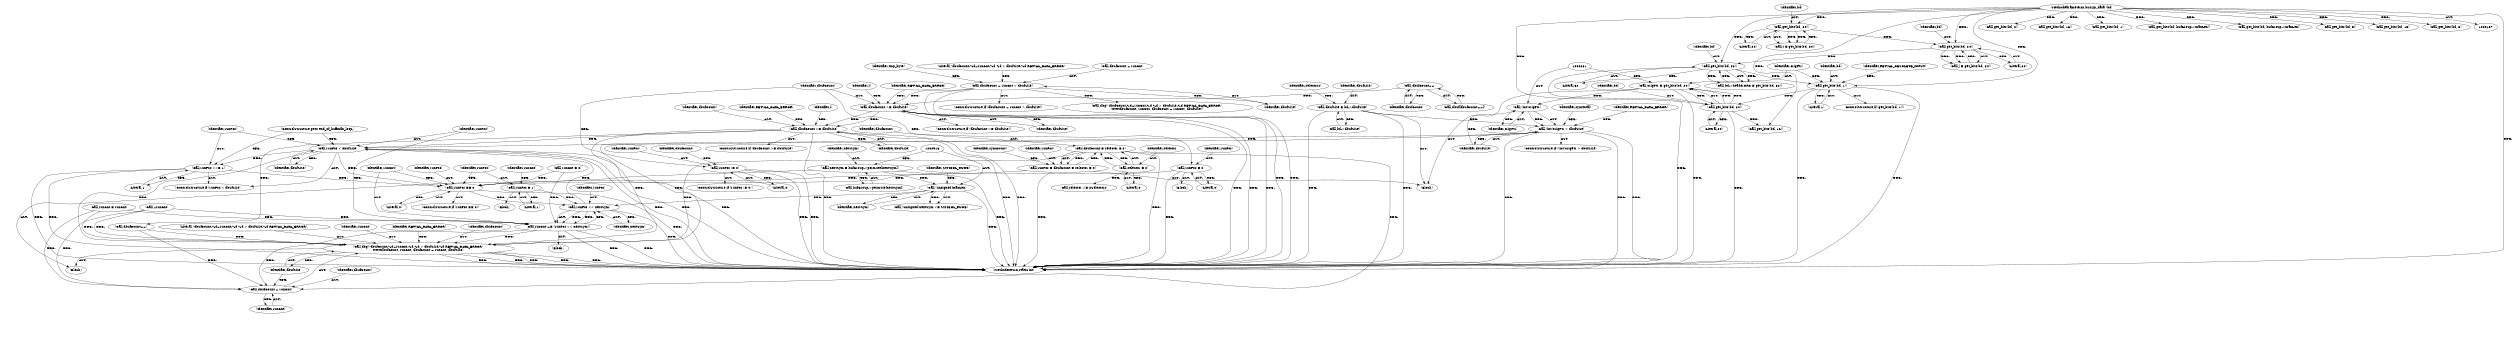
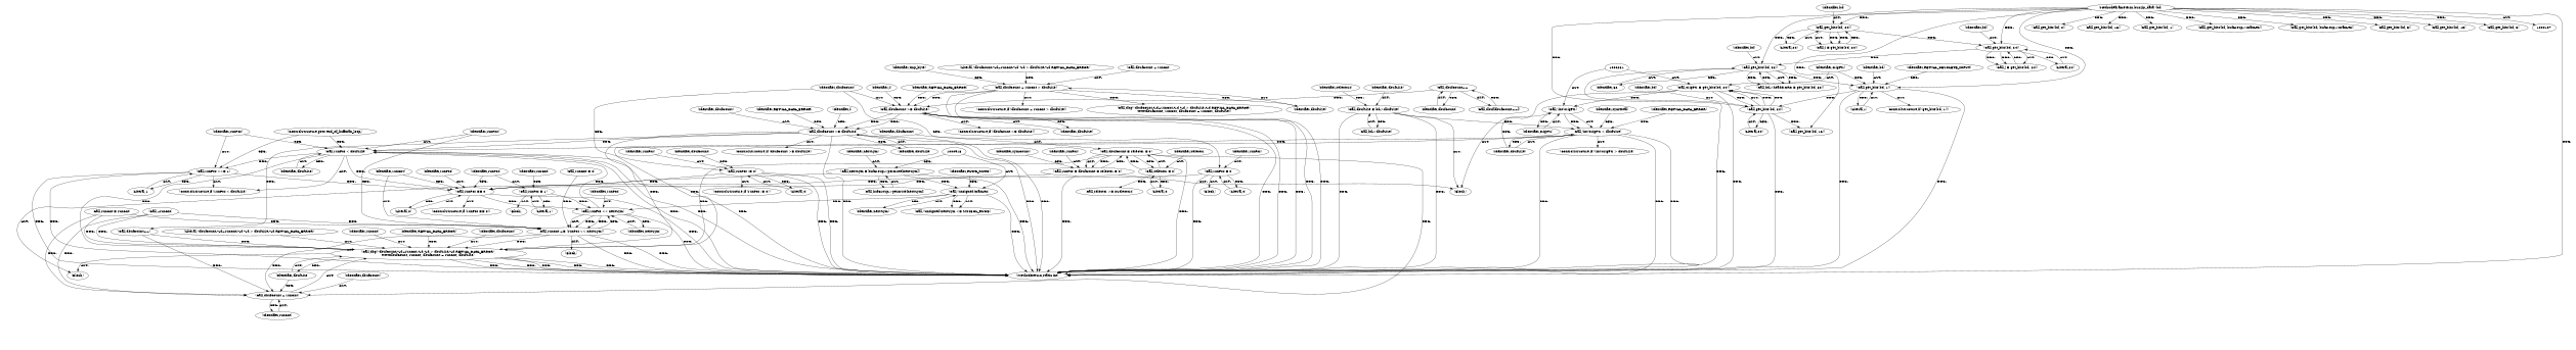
  digraph {
    n1 [label="(Call,runPos < dbufSize)"]
    n2 [label="(Call,runPos == 0)"]
    n3 [label="(Call,runPos <<= 1)"]
    n4 [label="(Call,dbg(\"dbufCount:%d+runCnt:%d %d > dbufSize:%d RETVAL_DATA_ERROR\",\n\t\t\t\t\t\tdbufCount, runCnt, dbufCount + runCnt, dbufSize))"]
    n5 [label="(Identifier,dbufSize)"]
    n6 [label="(MethodReturn,static int)"]
    n7 [label="(ControlStructure,if (runPos < dbufSize))"]
    n8 [label="(Call,runPos << nextSym)"]
    n9 [label="(Literal,0)"]
    n10 [label="(ControlStructure,if (runPos == 0))"]
    n11 [label="(Literal,1)"]
    n12 [label="(Block,)"]
    n13 [label="(Identifier,dbufSize)"]
    n14 [label="(Call,runCnt += (runPos << nextSym))"]
    n15 [label="(Identifier,nextSym)"]
    n16 [label="(Call,dbufCount + runCnt)"]
    n17 [label="(Block,)"]
    n18 [label="(Call,runPos = 1)"]
    n19 [label="(Literal,1)"]
    n20 [label="(Block,)"]
    n21 [label="(Call,dbufCount >= dbufSize)"]
    n22 [label="(ControlStructure,if (dbufCount >= dbufSize))"]
    n23 [label="(Identifier,dbufSize)"]
    n24 [label="(Call,dbufCount++)"]
    n25 [label="(Call,dbufCount >= dbufSize)"]
    n26 [label="(ControlStructure,if (dbufCount >= dbufSize))"]
    n27 [label="(Identifier,dbufSize)"]
    n28 [label="(Call,dbufCount++)"]
    n29 [label="(Call,dbuf[dbufCount++])"]
    n30 [label="(Identifier,dbufCount)"]
    n31 [label="(Call,dbufCount + runCnt > dbufSize)"]
    n32 [label="(ControlStructure,if (dbufCount + runCnt > dbufSize))"]
    n33 [label="(Call,dbg(\"dbufCount:%d+runCnt:%d %d > dbufSize:%d RETVAL_DATA_ERROR\",\n\t\t\t\t\t\tdbufCount, runCnt, dbufCount + runCnt, dbufSize))"]
    n34 [label="(Identifier,dbufSize)"]
    n35 [label="(Call,(int)origPtr > dbufSize)"]
    n36 [label="(ControlStructure,if ((int)origPtr > dbufSize))"]
    n37 [label="(Identifier,dbufSize)"]
    n38 [label="(Call,(int)origPtr)"]
    n39 [label="(Identifier,origPtr)"]
    n40 [label="(Call,origPtr = get_bits(bd, 24))"]
    n41 [label="(Call,get_bits(bd, 24))"]
    n42 [label="(Block,)"]
    n43 [label="(Literal,24)"]
    n44 [label="(Call,get_bits(bd, 16))"]
    n45 [label="(Call,get_bits(bd, 1))"]
    n46 [label="(ControlStructure,if (get_bits(bd, 1)))"]
    n47 [label="(Literal,1)"]
    n48 [label="(Call,get_bits(bd, 32))"]
    n49 [label="(Call,bd->headerCRC = get_bits(bd, 32))"]
-   n50 [label="(Literal,32)"]
+   n50 [label="(Identifier,32)"]
    n51 [label="(Call,get_bits(bd, 24))"]
    n52 [label="(Literal,24)"]
    n53 [label="(Call,j = get_bits(bd, 24))"]
    n54 [label="(Call,get_bits(bd, 24))"]
    n55 [label="(Call,i = get_bits(bd, 24))"]
    n56 [label="(Literal,24)"]
    n57 [label="(MethodParameterIn,bunzip_data *bd)"]
    n58 [label="(Call,get_bits(bd, 2))"]
    n59 [label="(Call,get_bits(bd, 16))"]
    n60 [label="(Call,get_bits(bd, 1))"]
    n61 [label="(Call,get_bits(bd, hufGroup->maxLen))"]
    n62 [label="(Call,get_bits(bd, hufGroup->maxLen))"]
    n63 [label="(Call,get_bits(bd, 5))"]
    n64 [label="(Call,get_bits(bd, 15))"]
    n65 [label="(Call,get_bits(bd, 3))"]
    1000157
    n67 [label="(Call,dbufSize = bd->dbufSize)"]
    n68 [label="(Call,bd->dbufSize)"]
    n69 [label="(Call,runPos = 0)"]
    n70 [label="(Literal,0)"]
    n71 [label="(Block,)"]
    n72 [label="(Call,runPos = dbufCount = selector = 0)"]
    n73 [label="(Call,dbufCount = selector = 0)"]
    n74 [label="(Call,selector = 0)"]
    n75 [label="(Call,selector >= nSelectors)"]
    n76 [label="(Literal,0)"]
    n77 [label="(Identifier,runCnt)"]
    n78 [label="(Call,runPos != 0)"]
    n79 [label="(ControlStructure,if (runPos != 0))"]
    n80 [label="(Literal,0)"]
    n81 [label="(Call,(unsigned)maxLen)"]
    n82 [label="(Call,(unsigned)nextSym <= SYMBOL_RUNB)"]
    n83 [label="(Identifier,nextSym)"]
    n84 [label="(Call,nextSym = hufGroup->permute[nextSym])"]
    n85 [label="(Call,hufGroup->permute[nextSym])"]
    n86 [label="(Identifier,bd)"]
    n87 [label="(Identifier,runPos)"]
    n88 [label="(Identifier,dbufCount)"]
    n89 [label="(Call,runCnt = 0)"]
    n90 [label="(Identifier,bd)"]
    n91 [label="(Identifier,dbufCount)"]
    n92 [label="(Identifier,symCount)"]
    n93 [label="(Identifier,runCnt)"]
    n94 [label="(Identifier,bd)"]
    n95 [label="(Call,runCnt = runCnt)"]
    n96 [label="(Identifier,dbufCount)"]
-   n97 [label="(Identifier,SYMBOL_RUNB)"]
+   n97 [label="(Identifier,RUNB_RUNB)"]
    n98 [label="(Identifier,i)"]
    n99 [label="(Identifier,runPos)"]
    n100 [label="(Identifier,runCnt)"]
    n101 [label="(Identifier,nextSym)"]
    n102 [label="(Identifier,selectors)"]
    n103 [label="(Identifier,runPos)"]
    n104 [label="(Identifier,runPos)"]
    n105 [label="(Identifier,bd)"]
    n106 [label="(Identifier,runPos)"]
    n107 [label="(Identifier,runPos)"]
    n108 [label="(Call,--runCnt)"]
    n109 [label="(Literal,\"dbufCount:%d+runCnt:%d %d > dbufSize:%d RETVAL_DATA_ERROR\")"]
    n110 [label="(Identifier,tmp_byte)"]
    n111 [label="(Identifier,dbufCount)"]
    n112 [label="(Identifier,runPos)"]
    n113 [label="(Identifier,runCnt)"]
    n114 [label="(Literal,\"dbufCount:%d+runCnt:%d %d > dbufSize:%d RETVAL_DATA_ERROR\")"]
    n115 [label="(Identifier,origPtr)"]
    n116 [label="(Identifier,RETVAL_DATA_ERROR)"]
    n117 [label="(Identifier,RETVAL_DATA_ERROR)"]
    n118 [label="(Identifier,RETVAL_OBSOLETE_INPUT)"]
    n119 [label="(Identifier,bd)"]
    n120 [label="(Identifier,selector)"]
    n121 [label="(ControlStructure,goto end_of_huffman_loop;)"]
    n122 [label="(Identifier,symTotal)"]
    n123 [label="(Identifier,runPos)"]
    n124 [label="(Call,dbufCount + runCnt)"]
    n125 [label="(Identifier,RETVAL_DATA_ERROR)"]
    n126 [label="(Identifier,i)"]
    n127 [label="(Identifier,dbufCount)"]
    n128 [label="(Identifier,dbufSize)"]
    n129 [label="(Identifier,dbufCount)"]
    n130 [label="(Identifier,RETVAL_DATA_ERROR)"]
    1000261
    1000918
    n1 -> n2 [label="DDG: "]
    n1 -> n3 [label="DDG: "]
    n1 -> n4 [label="DDG: "]
    n1 -> n5 [label="CFG: "]
    n1 -> n6 [label="DDG: "]
    n1 -> n6 [label="DDG: "]
    n1 -> n6 [label="DDG: "]
    n1 -> n7 [label="AST: "]
    n2 -> n6 [label="DDG: "]
    n2 -> n8 [label="DDG: "]
    n2 -> n9 [label="CFG: "]
    n2 -> n10 [label="AST: "]
    n3 -> n2 [label="DDG: "]
    n3 -> n6 [label="DDG: "]
    n3 -> n6 [label="DDG: "]
    n3 -> n7 [label="AST: "]
    n3 -> n11 [label="CFG: "]
    n4 -> n6 [label="DDG: "]
    n4 -> n6 [label="DDG: "]
    n4 -> n6 [label="DDG: "]
    n4 -> n6 [label="DDG: "]
    n4 -> n6 [label="DDG: "]
    n4 -> n12 [label="AST: "]
    n4 -> n13 [label="CFG: "]
    n5 -> n1 [label="AST: "]
    n8 -> n1 [label="DDG: "]
    n8 -> n6 [label="DDG: "]
    n8 -> n14 [label="AST: "]
    n8 -> n14 [label="DDG: "]
    n8 -> n14 [label="DDG: "]
    n8 -> n15 [label="CFG: "]
    n9 -> n2 [label="AST: "]
    n11 -> n3 [label="AST: "]
    n13 -> n4 [label="AST: "]
    n13 -> n16 [label="CFG: "]
    n14 -> n4 [label="DDG: "]
    n14 -> n6 [label="DDG: "]
    n14 -> n6 [label="DDG: "]
    n14 -> n8 [label="CFG: "]
    n14 -> n16 [label="DDG: "]
    n14 -> n17 [label="AST: "]
    n15 -> n8 [label="AST: "]
    n16 -> n4 [label="AST: "]
    n16 -> n77 [label="CFG: "]
    n18 -> n8 [label="DDG: "]
    n18 -> n19 [label="CFG: "]
    n18 -> n20 [label="AST: "]
    n19 -> n18 [label="AST: "]
    n21 -> n1 [label="DDG: "]
    n21 -> n4 [label="DDG: "]
    n21 -> n6 [label="DDG: "]
    n21 -> n6 [label="DDG: "]
    n21 -> n6 [label="DDG: "]
    n21 -> n22 [label="AST: "]
    n21 -> n23 [label="CFG: "]
    n21 -> n24 [label="DDG: "]
    n23 -> n21 [label="AST: "]
    n24 -> n4 [label="DDG: "]
    n24 -> n16 [label="DDG: "]
    n25 -> n6 [label="DDG: "]
    n25 -> n6 [label="DDG: "]
    n25 -> n6 [label="DDG: "]
    n25 -> n21 [label="DDG: "]
    n25 -> n21 [label="DDG: "]
    n25 -> n26 [label="AST: "]
    n25 -> n27 [label="CFG: "]
    n27 -> n25 [label="AST: "]
    n28 -> n25 [label="DDG: "]
    n28 -> n29 [label="AST: "]
    n28 -> n30 [label="CFG: "]
    n29 -> n28 [label="CFG: "]
    n30 -> n28 [label="AST: "]
    n31 -> n6 [label="DDG: "]
    n31 -> n6 [label="DDG: "]
    n31 -> n25 [label="DDG: "]
    n31 -> n32 [label="AST: "]
    n31 -> n33 [label="DDG: "]
    n31 -> n34 [label="CFG: "]
    n34 -> n31 [label="AST: "]
    n35 -> n1 [label="DDG: "]
    n35 -> n4 [label="DDG: "]
    n35 -> n6 [label="DDG: "]
    n35 -> n6 [label="DDG: "]
    n35 -> n6 [label="DDG: "]
    n35 -> n36 [label="AST: "]
    n35 -> n37 [label="CFG: "]
    n37 -> n35 [label="AST: "]
    n37 -> n38 [label="CFG: "]
    n38 -> n35 [label="AST: "]
    n38 -> n35 [label="DDG: "]
    n38 -> n39 [label="CFG: "]
    n39 -> n38 [label="AST: "]
    n40 -> n6 [label="DDG: "]
    n40 -> n38 [label="DDG: "]
    n40 -> n41 [label="CFG: "]
    n40 -> n42 [label="AST: "]
    n41 -> n6 [label="DDG: "]
    n41 -> n40 [label="AST: "]
    n41 -> n40 [label="DDG: "]
    n41 -> n40 [label="DDG: "]
    n41 -> n43 [label="CFG: "]
    n41 -> n44 [label="DDG: "]
    n43 -> n41 [label="AST: "]
    n45 -> n6 [label="DDG: "]
    n45 -> n6 [label="DDG: "]
    n45 -> n41 [label="DDG: "]
    n45 -> n46 [label="AST: "]
    n45 -> n47 [label="CFG: "]
    n47 -> n45 [label="AST: "]
    n48 -> n6 [label="DDG: "]
    n48 -> n45 [label="DDG: "]
    n48 -> n49 [label="AST: "]
    n48 -> n49 [label="DDG: "]
    n48 -> n49 [label="DDG: "]
    n48 -> n50 [label="CFG: "]
    n49 -> n48 [label="CFG: "]
    n50 -> n48 [label="AST: "]
    n51 -> n48 [label="DDG: "]
    n51 -> n52 [label="CFG: "]
    n51 -> n53 [label="AST: "]
    n51 -> n53 [label="DDG: "]
    n51 -> n53 [label="DDG: "]
    n52 -> n51 [label="AST: "]
    n53 -> n51 [label="CFG: "]
    n54 -> n51 [label="DDG: "]
    n54 -> n55 [label="AST: "]
    n54 -> n55 [label="DDG: "]
    n54 -> n55 [label="DDG: "]
    n54 -> n56 [label="CFG: "]
    n55 -> n54 [label="CFG: "]
    n56 -> n54 [label="AST: "]
    n57 -> n6 [label="DDG: "]
    n57 -> n41 [label="DDG: "]
    n57 -> n44 [label="DDG: "]
    n57 -> n45 [label="DDG: "]
    n57 -> n48 [label="DDG: "]
    n57 -> n51 [label="DDG: "]
    n57 -> n54 [label="DDG: "]
    n57 -> n58 [label="DDG: "]
    n57 -> n59 [label="DDG: "]
    n57 -> n60 [label="DDG: "]
    n57 -> n61 [label="DDG: "]
    n57 -> n62 [label="DDG: "]
    n57 -> n63 [label="DDG: "]
    n57 -> n64 [label="DDG: "]
    n57 -> n65 [label="DDG: "]
    n57 -> 1000157 [label="AST: "]
    n67 -> n6 [label="DDG: "]
    n67 -> n6 [label="DDG: "]
    n67 -> n35 [label="DDG: "]
    n67 -> n42 [label="AST: "]
    n67 -> n68 [label="CFG: "]
    n68 -> n67 [label="AST: "]
    n69 -> n2 [label="DDG: "]
    n69 -> n6 [label="DDG: "]
    n69 -> n70 [label="CFG: "]
    n69 -> n71 [label="AST: "]
    n70 -> n69 [label="AST: "]
    n72 -> n2 [label="DDG: "]
    n72 -> n6 [label="DDG: "]
    n72 -> n42 [label="AST: "]
    n72 -> n73 [label="CFG: "]
    n73 -> n4 [label="DDG: "]
    n73 -> n6 [label="DDG: "]
    n73 -> n16 [label="DDG: "]
    n73 -> n72 [label="AST: "]
    n73 -> n72 [label="DDG: "]
    n73 -> n74 [label="CFG: "]
    n74 -> n73 [label="AST: "]
    n74 -> n73 [label="DDG: "]
    n74 -> n75 [label="DDG: "]
    n74 -> n76 [label="CFG: "]
    n76 -> n74 [label="AST: "]
    n77 -> n16 [label="AST: "]
-   n89 -> n2 [label="DDG: "]
+   n78 -> n2 [label="DDG: "]
    n78 -> n6 [label="DDG: "]
    n78 -> n6 [label="DDG: "]
    n78 -> n79 [label="AST: "]
    n78 -> n80 [label="CFG: "]
    n80 -> n78 [label="AST: "]
    n81 -> n6 [label="DDG: "]
    n81 -> n8 [label="DDG: "]
    n81 -> n82 [label="AST: "]
    n81 -> n82 [label="DDG: "]
    n81 -> n83 [label="CFG: "]
    n83 -> n81 [label="AST: "]
    n84 -> n6 [label="DDG: "]
    n84 -> n12 [label="AST: "]
    n84 -> n81 [label="DDG: "]
    n84 -> n85 [label="CFG: "]
    n85 -> n84 [label="AST: "]
    n86 -> n41 [label="AST: "]
    n87 -> n1 [label="AST: "]
    n87 -> n14 [label="CFG: "]
    n88 -> n78 [label="CFG: "]
    n89 -> n14 [label="DDG: "]
    n90 -> n54 [label="AST: "]
    n91 -> n16 [label="AST: "]
    n92 -> n72 [label="CFG: "]
    n93 -> n2 [label="CFG: "]
    n93 -> n14 [label="AST: "]
    n94 -> n48 [label="AST: "]
    n95 -> n4 [label="DDG: "]
    n95 -> n14 [label="DDG: "]
    n95 -> n16 [label="DDG: "]
    n96 -> n73 [label="AST: "]
    n97 -> n81 [label="CFG: "]
    n98 -> n21 [label="CFG: "]
    n99 -> n8 [label="AST: "]
    n100 -> n18 [label="CFG: "]
    n101 -> n84 [label="AST: "]
    n102 -> n67 [label="CFG: "]
    n103 -> n78 [label="AST: "]
    n104 -> n1 [label="CFG: "]
    n104 -> n3 [label="AST: "]
    n105 -> n45 [label="AST: "]
    n106 -> n2 [label="AST: "]
    n107 -> n72 [label="AST: "]
    n108 -> n4 [label="DDG: "]
    n108 -> n14 [label="DDG: "]
    n108 -> n16 [label="DDG: "]
    n109 -> n4 [label="AST: "]
    n110 -> n31 [label="CFG: "]
    n111 -> n21 [label="AST: "]
    n112 -> n69 [label="AST: "]
    n113 -> n4 [label="AST: "]
    n114 -> n31 [label="CFG: "]
    n115 -> n40 [label="AST: "]
    n115 -> n45 [label="CFG: "]
    n116 -> n35 [label="CFG: "]
    n117 -> n4 [label="CFG: "]
    n118 -> n45 [label="CFG: "]
    n119 -> n51 [label="AST: "]
    n120 -> n74 [label="AST: "]
    n121 -> n1 [label="CFG: "]
    n121 -> n3 [label="CFG: "]
    n122 -> n35 [label="CFG: "]
    n123 -> n2 [label="CFG: "]
    n123 -> n18 [label="AST: "]
    n124 -> n31 [label="AST: "]
    n125 -> n21 [label="CFG: "]
    n126 -> n25 [label="CFG: "]
    n127 -> n25 [label="AST: "]
    n127 -> n69 [label="CFG: "]
    n127 -> n78 [label="CFG: "]
    n128 -> n67 [label="AST: "]
    n129 -> n4 [label="AST: "]
    n130 -> n25 [label="CFG: "]
    1000261 -> n38 [label="AST: "]
-   1000261 -> n40 [label="CFG: "]
+   1000261 -> n40 [label="AST: "]
    1000918 -> n81 [label="AST: "]
    1000918 -> n84 [label="CFG: "]
  }
